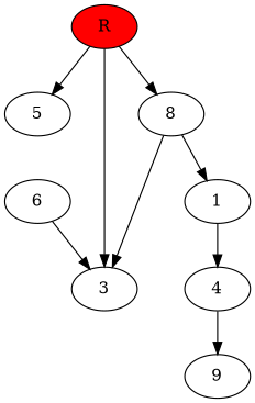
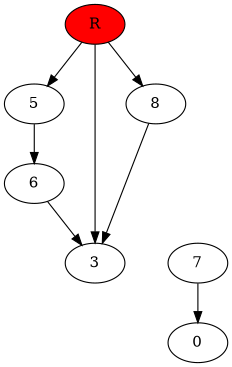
  digraph {
-   1
-   7 [label=4]
-   9
+   7
+   9 [label=0]
    5
    6
    3
    8
    R [fillcolor="#ff0000" style=filled]
-   1 -> 7
    7 -> 9
+   5 -> 6
    6 -> 3
-   8 -> 1
    8 -> 3
    R -> 5
    R -> 3
    R -> 8
  }
